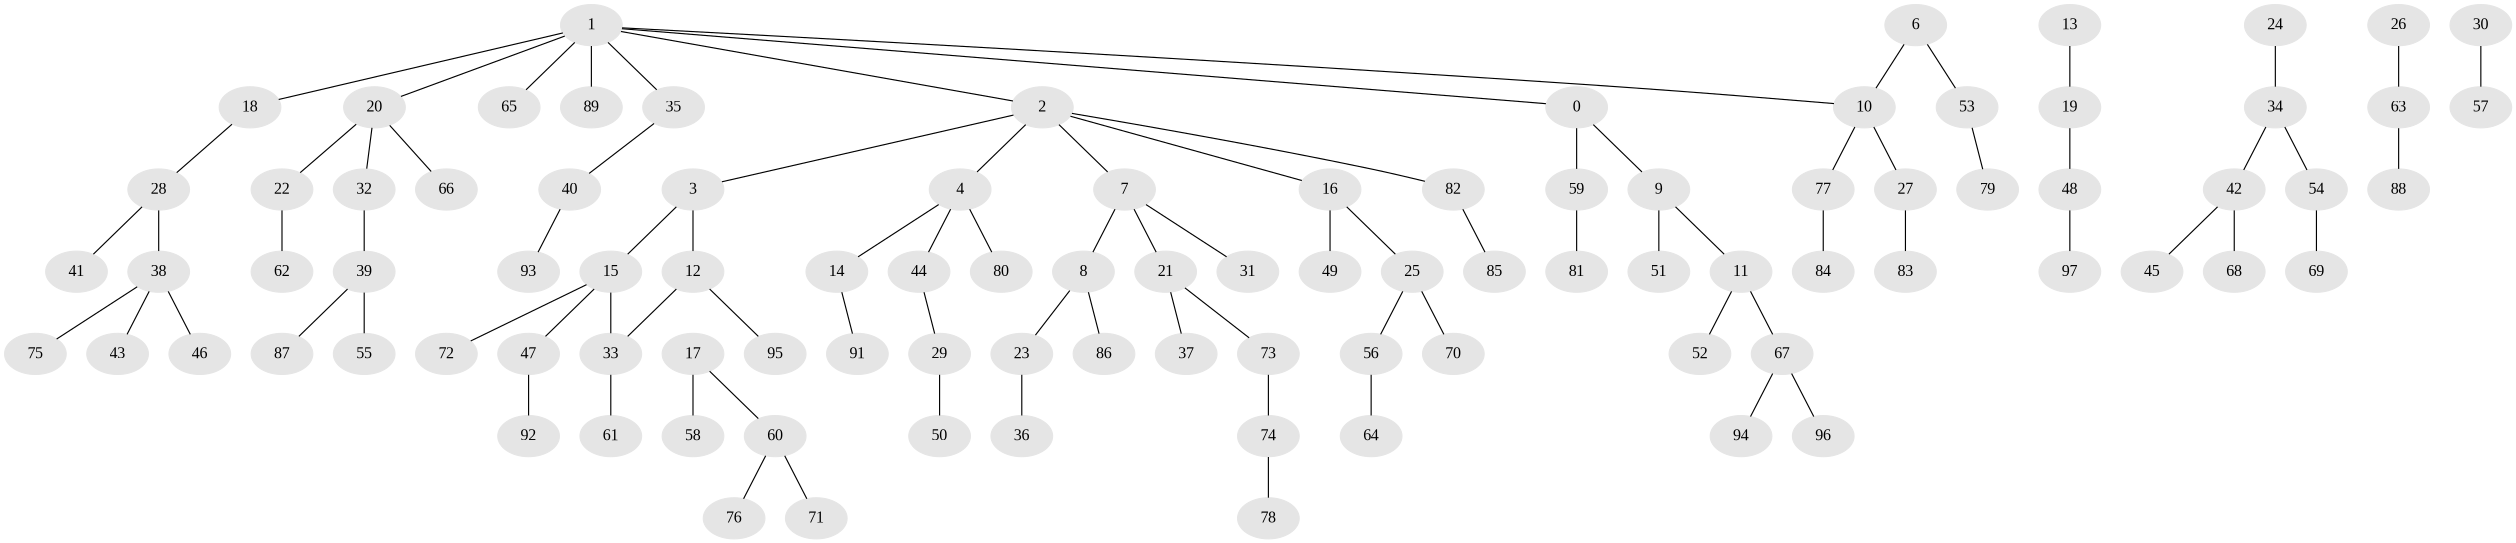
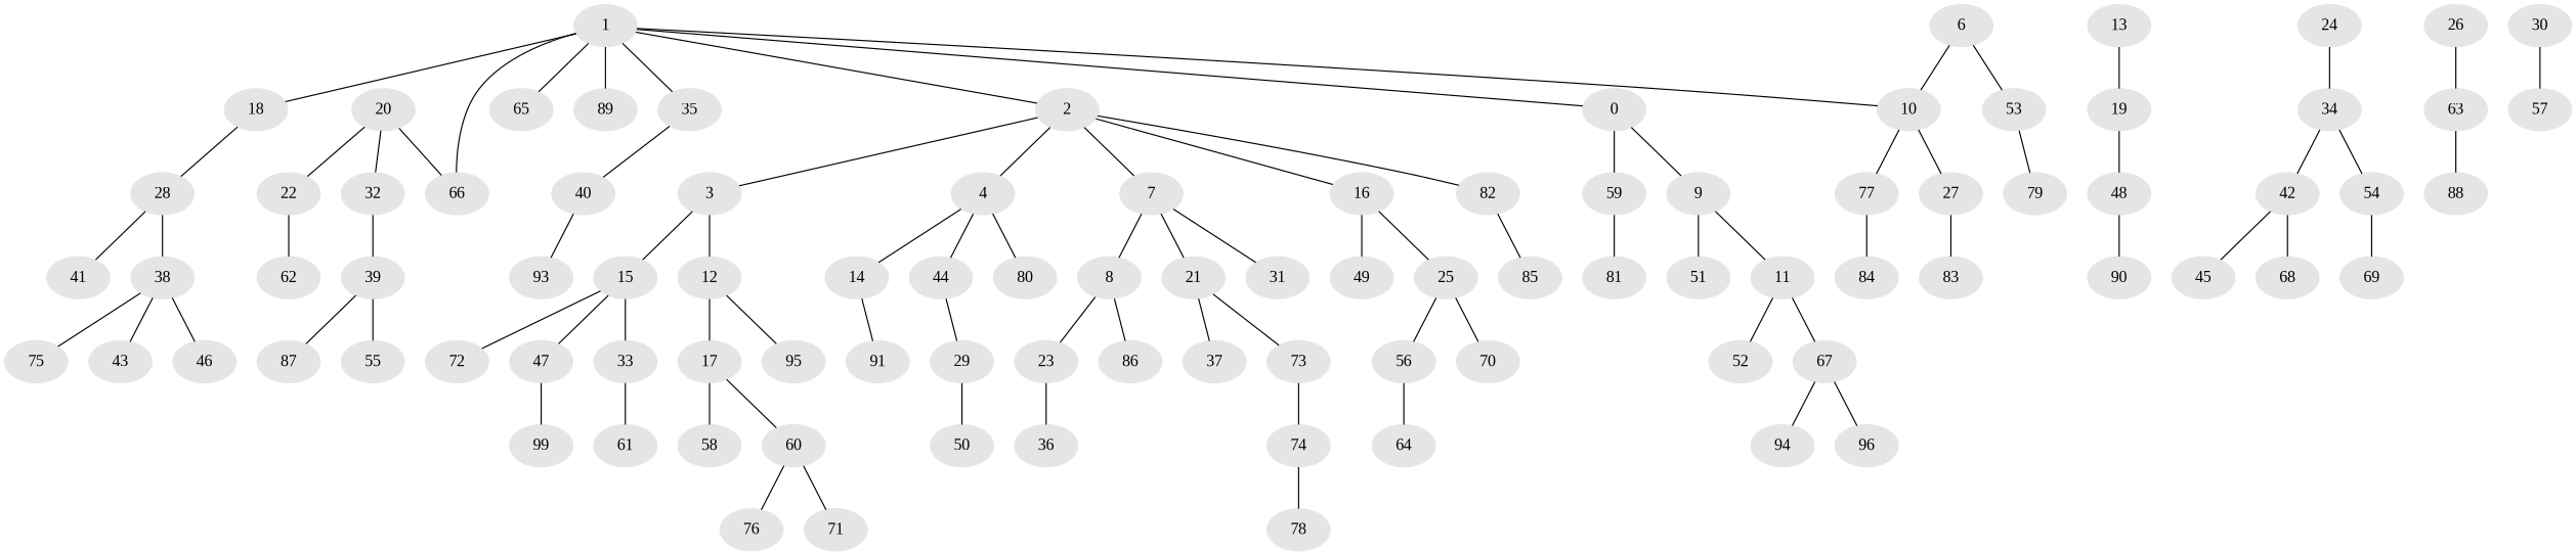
  graph {
    fontname="Liberation Serif"
    node [color=gray90 fontname="Liberation Serif" style=filled]
    edge [fontname="Liberation Serif"]
    1
    2
    n3 [label=0]
    18
    20
    35
    65
    89
    10
    3
    4
    7
    16
    82
    9
    59
    6
    53
    28
    22
    32
    66
    40
    12
    15
    14
    44
    80
    8
    21
    31
    25
    49
    85
    17
    95
    13
    19
    33
    47
    72
    91
    29
    50
    11
    51
    81
    27
    77
    24
    34
    79
    23
    86
    37
    73
    36
    52
    67
    26
    63
    83
    84
    94
    96
    58
    60
    48
    61
-   92
+   92 [label=99]
    56
    70
    71
    76
    38
    41
-   90 [label=97]
+   90
    62
    30
    57
    39
    74
    42
    54
    64
    88
    43
    46
    75
    55
    87
    45
    68
    69
    93
    78
    1 -- 2
    1 -- n3
    1 -- 18
-   1 -- 20
+   1 -- 66
    1 -- 35
    1 -- 65
    1 -- 89
    1 -- 10
    2 -- 3
    2 -- 4
    2 -- 7
    2 -- 16
    2 -- 82
    n3 -- 9
    n3 -- 59
    18 -- 28
    20 -- 22
    20 -- 32
    20 -- 66
    35 -- 40
    10 -- 27
    10 -- 77
    3 -- 12
    3 -- 15
    4 -- 14
    4 -- 44
    4 -- 80
    7 -- 8
    7 -- 21
    7 -- 31
    16 -- 25
    16 -- 49
    82 -- 85
    9 -- 11
    9 -- 51
    59 -- 81
    6 -- 10
    6 -- 53
    53 -- 79
    28 -- 38
    28 -- 41
    22 -- 62
    32 -- 39
    40 -- 93
-   12 -- 33
+   12 -- 17
    12 -- 95
    15 -- 33
    15 -- 47
    15 -- 72
    14 -- 91
    44 -- 29
    8 -- 23
    8 -- 86
    21 -- 37
    21 -- 73
    25 -- 56
    25 -- 70
    17 -- 58
    17 -- 60
    13 -- 19
    19 -- 48
    33 -- 61
    47 -- 92
    29 -- 50
    11 -- 52
    11 -- 67
    27 -- 83
    77 -- 84
    24 -- 34
    34 -- 42
    34 -- 54
    23 -- 36
    73 -- 74
    67 -- 94
    67 -- 96
    26 -- 63
    63 -- 88
    60 -- 71
    60 -- 76
    48 -- 90
    56 -- 64
    38 -- 43
    38 -- 46
    38 -- 75
    30 -- 57
    39 -- 55
    39 -- 87
    74 -- 78
    42 -- 45
    42 -- 68
    54 -- 69
  }
